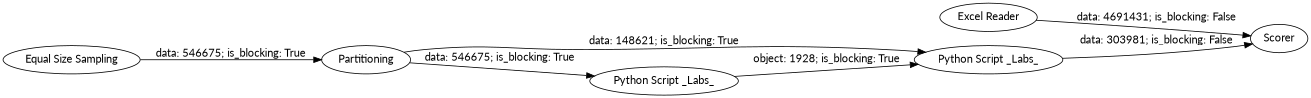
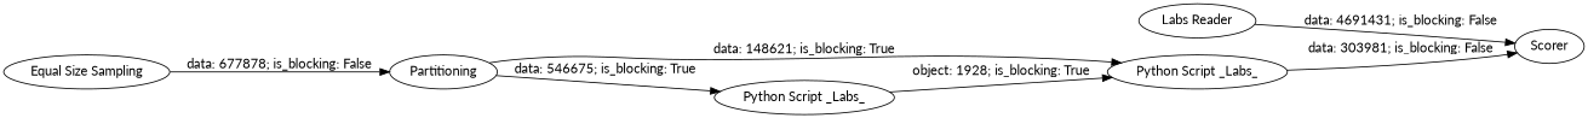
  digraph {
    fontname=Lato
    rankdir=LR
    node [fontname=Lato]
    edge [fontname=Lato]
    n1 [label="Python Script _Labs_"]
    n2 [label=Scorer]
-   n3 [label="Excel Reader"]
+   n3 [label="Labs Reader"]
    n4 [label="Equal Size Sampling"]
    n5 [label=Partitioning]
    n6 [label="Python Script _Labs_"]
    n1 -> n2 [label="data: 303981; is_blocking: False"]
    n3 -> n2 [label="data: 4691431; is_blocking: False"]
-   n4 -> n5 [label="data: 546675; is_blocking: True"]
+   n4 -> n5 [label="data: 677878; is_blocking: False"]
    n5 -> n1 [label="data: 148621; is_blocking: True"]
    n5 -> n6 [label="data: 546675; is_blocking: True"]
    n6 -> n1 [label="object: 1928; is_blocking: True"]
  }
